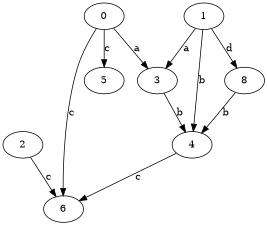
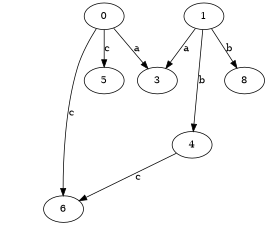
  strict digraph {
-   2
    6
    3
    4
    0
    5
    1
    8
-   2 -> 6 [label=c]
-   3 -> 4 [label=b]
    4 -> 6 [label=c]
    0 -> 6 [label=c]
    0 -> 3 [label=a]
    0 -> 5 [label=c]
    1 -> 3 [label=a]
    1 -> 4 [label=b]
-   1 -> 8 [label=d]
-   8 -> 4 [label=b]
+   1 -> 8 [label=b]
  }
